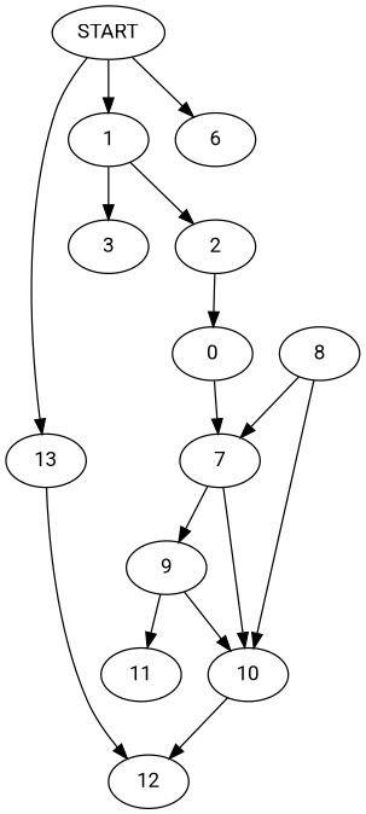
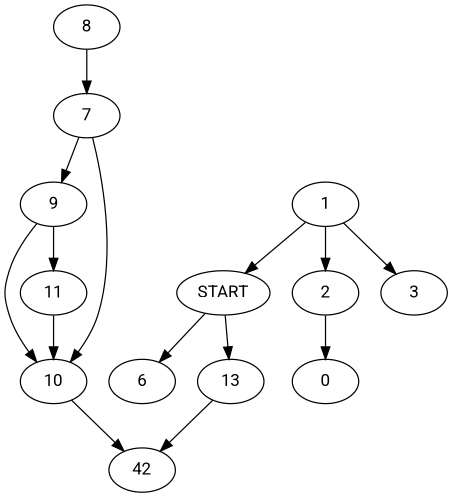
  digraph {
    fontname=Roboto
    node [fontname=Roboto]
    edge [fontname=Roboto]
    n1 [label=START]
    1
    6
    13
    2
    3
-   12
+   12 [label=42]
    n8 [label=0]
    7
    9
    10
    8
    11
-   n1 -> 1
+   1 -> n1
    n1 -> 6
    n1 -> 13
    1 -> 2
    1 -> 3
    13 -> 12
    2 -> n8
-   n8 -> 7
    7 -> 9
    7 -> 10
    9 -> 10
    9 -> 11
    10 -> 12
    8 -> 7
-   8 -> 10
+   11 -> 10
  }
